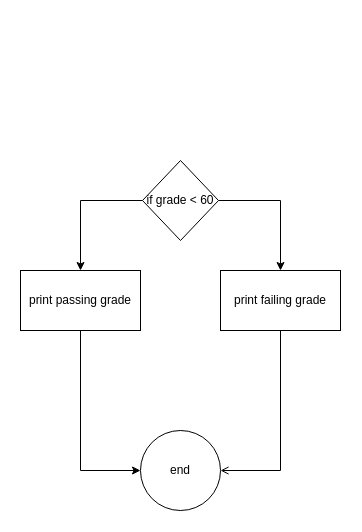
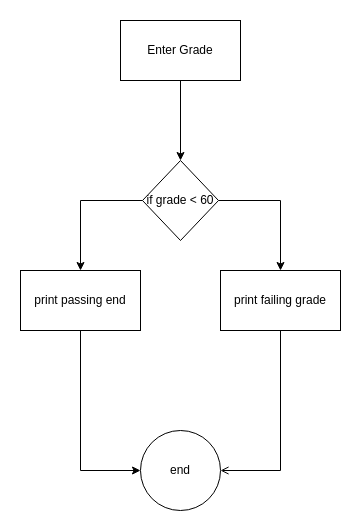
  <mxCell id="0" />
  <mxCell id="1" parent="0" />
+ <mxCell id="2" style="edgeStyle=orthogonalEdgeStyle;rounded=0;orthogonalLoop=1;jettySize=auto;html=1;exitX=0.5;exitY=1;exitDx=0;exitDy=0;entryX=0.5;entryY=0;entryDx=0;entryDy=0;" edge="1" parent="1" source="3" target="6"><mxGeometry relative="1" as="geometry" /></mxCell>
+ <mxCell id="3" value="Enter Grade" style="rounded=0;whiteSpace=wrap;html=1;" vertex="1" parent="1"><mxGeometry x="120" y="20" width="120" height="60" as="geometry" /></mxCell>
  <mxCell id="4" style="edgeStyle=orthogonalEdgeStyle;rounded=0;orthogonalLoop=1;jettySize=auto;html=1;exitX=1;exitY=0.5;exitDx=0;exitDy=0;entryX=0.5;entryY=0;entryDx=0;entryDy=0;" edge="1" parent="1" source="6" target="8"><mxGeometry relative="1" as="geometry" /></mxCell>
  <mxCell id="5" style="edgeStyle=orthogonalEdgeStyle;rounded=0;orthogonalLoop=1;jettySize=auto;html=1;exitX=0;exitY=0.5;exitDx=0;exitDy=0;entryX=0.5;entryY=0;entryDx=0;entryDy=0;" edge="1" parent="1" source="6" target="10"><mxGeometry relative="1" as="geometry" /></mxCell>
  <mxCell id="6" value="if grade &amp;lt; 60" style="rhombus;whiteSpace=wrap;html=1;" vertex="1" parent="1"><mxGeometry x="142" y="160" width="76" height="80" as="geometry" /></mxCell>
  <mxCell id="7" style="edgeStyle=orthogonalEdgeStyle;rounded=0;orthogonalLoop=1;jettySize=auto;html=1;exitX=0.5;exitY=1;exitDx=0;exitDy=0;entryX=1;entryY=0.5;entryDx=0;entryDy=0;endArrow=open;" edge="1" parent="1" source="8" target="11"><mxGeometry relative="1" as="geometry" /></mxCell>
  <mxCell id="8" value="print failing grade" style="rounded=0;whiteSpace=wrap;html=1;" vertex="1" parent="1"><mxGeometry x="220" y="270" width="120" height="60" as="geometry" /></mxCell>
  <mxCell id="9" style="edgeStyle=orthogonalEdgeStyle;rounded=0;orthogonalLoop=1;jettySize=auto;html=1;exitX=0.5;exitY=1;exitDx=0;exitDy=0;entryX=0;entryY=0.5;entryDx=0;entryDy=0;" edge="1" parent="1" source="10" target="11"><mxGeometry relative="1" as="geometry" /></mxCell>
- <mxCell id="10" value="print passing grade" style="rounded=0;whiteSpace=wrap;html=1;" vertex="1" parent="1"><mxGeometry x="20" y="270" width="120" height="60" as="geometry" /></mxCell>
+ <mxCell id="10" value="print passing end" style="rounded=0;whiteSpace=wrap;html=1;" vertex="1" parent="1"><mxGeometry x="20" y="270" width="120" height="60" as="geometry" /></mxCell>
  <mxCell id="11" value="end" style="ellipse;whiteSpace=wrap;html=1;aspect=fixed;" vertex="1" parent="1"><mxGeometry x="140" y="430" width="80" height="80" as="geometry" /></mxCell>
